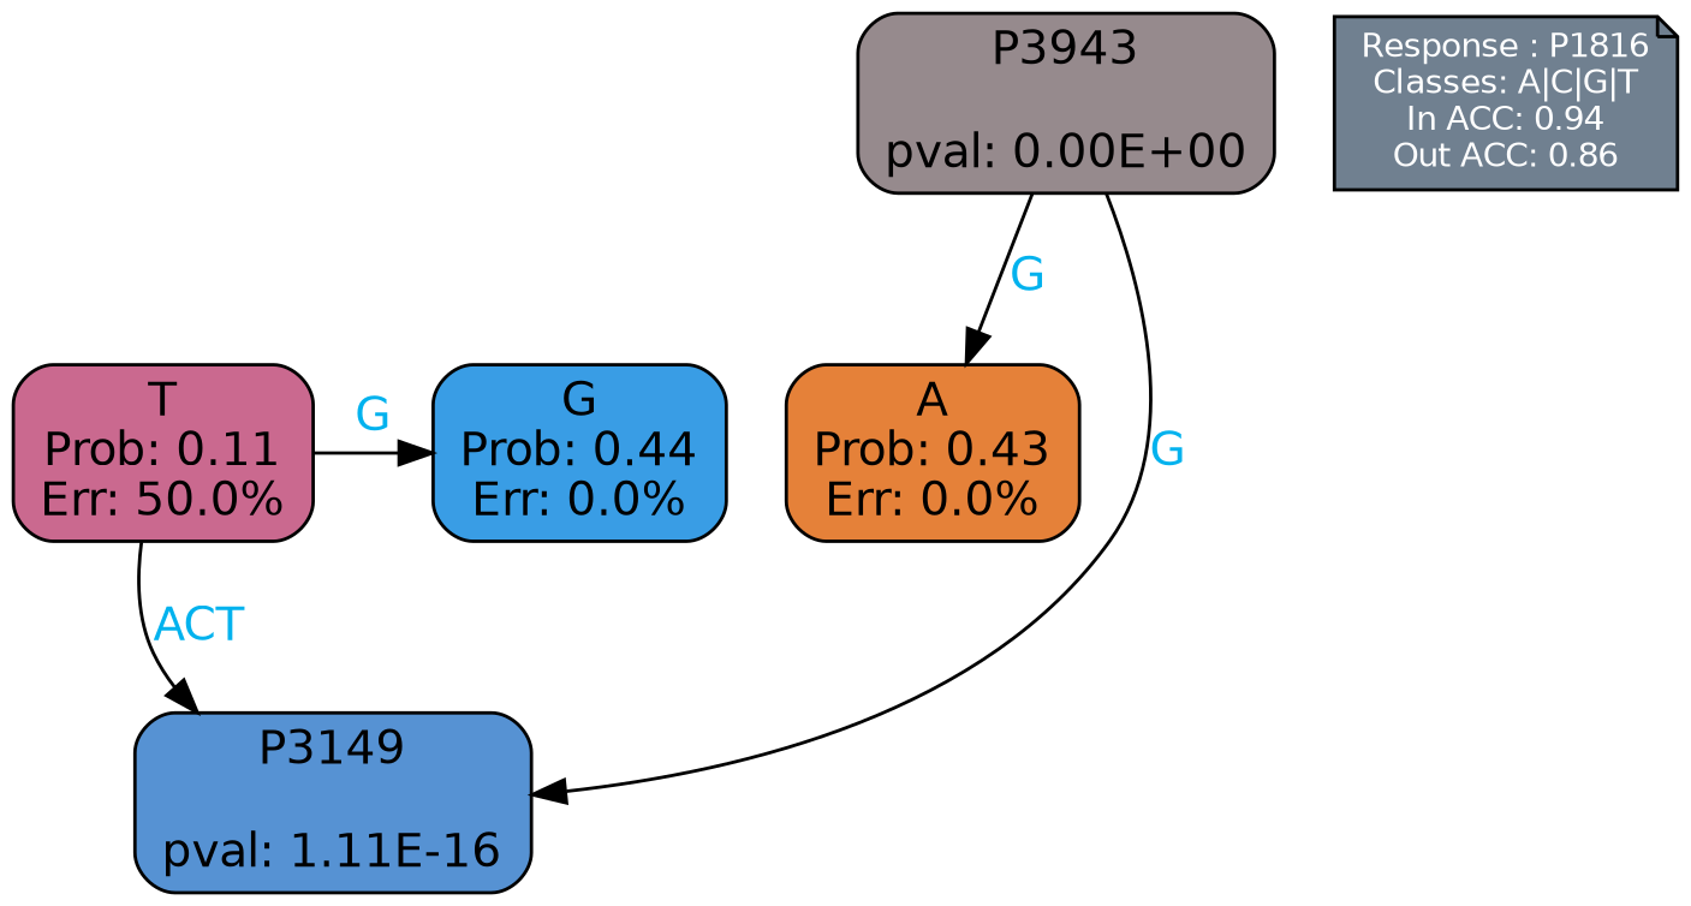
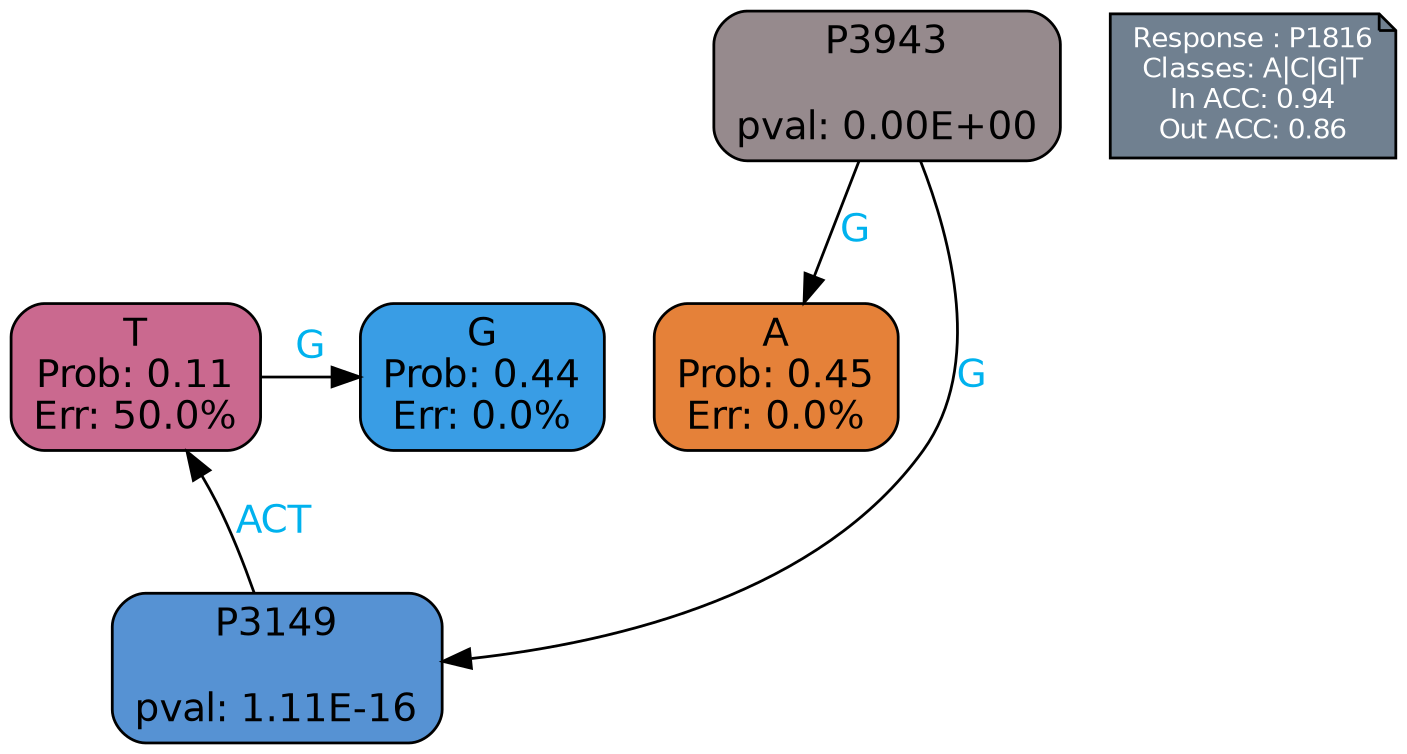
  digraph {
    ranksep=equally
    splines=polylines
    node [color=black fontname=helvetica shape=box style="filled, rounded"]
    edge [fontcolor=deepskyblue2 fontname=helvetica]
    n1 [fillcolor="#ca698f" label="T\nProb: 0.11\nErr: 50.0%"]
    n2 [fillcolor="#399de5" label="G\nProb: 0.44\nErr: 0.0%"]
-   n3 [fillcolor="#e58139" label="A\nProb: 0.43\nErr: 0.0%"]
+   n3 [fillcolor="#e58139" label="A\nProb: 0.45\nErr: 0.0%"]
    n4 [align=left fillcolor=slategray fontcolor=white fontsize=10 label="Response : P1816\nClasses: A|C|G|T\nIn ACC: 0.94\nOut ACC: 0.86\n" shape=note style=filled]
    n5 [fillcolor="#968a8d" label="P3943\n\npval: 0.00E+00"]
    n6 [fillcolor="#5692d3" label="P3149\n\npval: 1.11E-16"]
    subgraph sub_1 {
      rank=same
      n1
      n2
      n3
    }
    subgraph sub_2 {
      rank=same
      n4
      n5
    }
    n1 -> n2 [label=G]
    n5 -> n3 [label=G]
    n5 -> n6 [label=G]
-   n1 -> n6 [label=ACT]
+   n6 -> n1 [label=ACT]
  }
